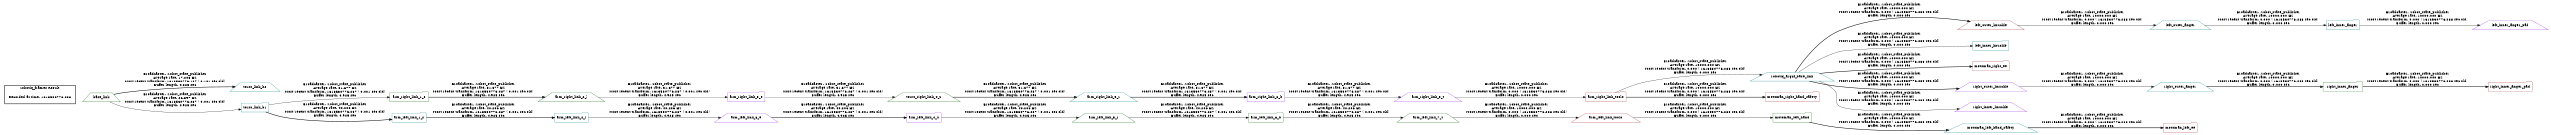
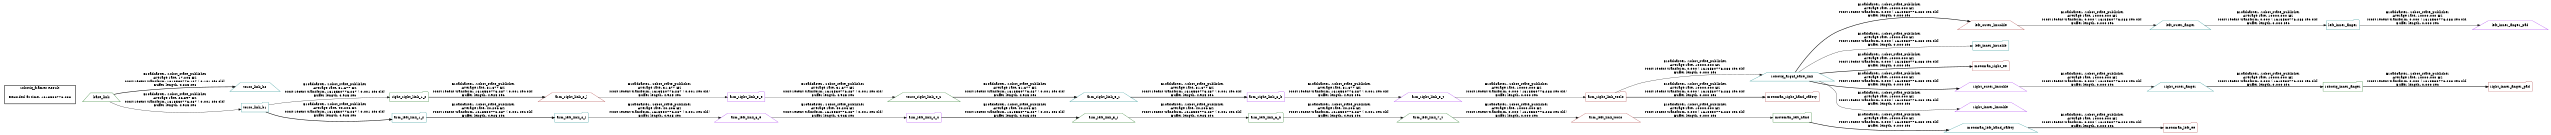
  digraph {
    rankdir=LR
    node [color=teal shape=trapezium]
    edge [style=solid]
    "Recorded at time: 1613530776.288" [shape=plaintext]
    base_link [color=darkgreen]
    arm_left_link_7_t [color=darkgreen]
    arm_left_link_tool0 [color=brown]
    motoman_left_hand [color=darkgreen shape=folder]
    motoman_left_hand_safety
    arm_left_link_6_b [color=darkgreen shape=folder]
    n8 [color=purple label=arm_right_link_5_t]
    arm_right_link_tool0 [color=brown shape=folder]
    robotiq_arg2f_base_link
    motoman_right_hand_safety [color=brown shape=folder]
    left_outer_knuckle [color=brown]
    left_inner_knuckle [shape=folder]
    motoman_right_ee [color=brown shape=folder]
    right_outer_knuckle [color=purple]
    right_inner_knuckle [color=purple]
    arm_right_link_6_b [color=purple shape=folder]
    left_outer_finger
    right_outer_finger
    left_inner_finger [shape=folder]
    left_inner_finger_pad [color=purple]
    motoman_left_ee [color=brown shape=folder]
-   right_inner_finger [color=darkgreen shape=folder]
+   right_inner_finger [color=darkgreen shape=folder label=robotiq_inner_finger]
    right_inner_finger_pad [color=brown shape=folder]
    torso_link_b2
    torso_link_b1 [shape=folder]
-   arm_right_link_1_s [color=darkgreen shape=folder]
+   arm_right_link_1_s [color=darkgreen shape=folder label=right_right_link_1_s]
    arm_left_link_1_s [shape=folder]
-   arm_right_link_2_l [color=darkgreen]
+   arm_right_link_2_l [color=brown]
    arm_left_link_2_l [shape=folder]
    arm_right_link_3_e [color=purple shape=folder]
    n32 [color=darkgreen label=torso_right_link_4_u]
    arm_right_link_5_r
    arm_left_link_3_e [color=purple]
    arm_left_link_4_u [color=purple shape=folder]
    arm_left_link_5_r [color=darkgreen]
    subgraph cluster_1 {
      color=black
      label="robotiq_frames Result"
      style=bold
      "Recorded at time: 1613530776.288"
    }
    "Recorded at time: 1613530776.288" -> base_link [style=invis]
    base_link -> torso_link_b2 [label="Broadcaster: /robot_state_publisher\nAverage rate: 17.203 Hz\nMost recent transform: 1613530776.187 ( 0.101 sec old)\nBuffer length: 4.825 sec\n" style=bold]
    base_link -> torso_link_b1 [label="Broadcaster: /robot_state_publisher\nAverage rate: 26.397 Hz\nMost recent transform: 1613530776.287 ( 0.001 sec old)\nBuffer length: 4.925 sec\n"]
    arm_left_link_7_t -> arm_left_link_tool0 [label="Broadcaster: /robot_state_publisher\nAverage rate: 10000.000 Hz\nMost recent transform: 0.000 ( 1613530776.288 sec old)\nBuffer length: 0.000 sec\n"]
    arm_left_link_tool0 -> motoman_left_hand [label="Broadcaster: /robot_state_publisher\nAverage rate: 10000.000 Hz\nMost recent transform: 0.000 ( 1613530776.288 sec old)\nBuffer length: 0.000 sec\n"]
    motoman_left_hand -> motoman_left_hand_safety [label="Broadcaster: /robot_state_publisher\nAverage rate: 10000.000 Hz\nMost recent transform: 0.000 ( 1613530776.288 sec old)\nBuffer length: 0.000 sec\n" style=bold]
    motoman_left_hand_safety -> motoman_left_ee [label="Broadcaster: /robot_state_publisher\nAverage rate: 10000.000 Hz\nMost recent transform: 0.000 ( 1613530776.288 sec old)\nBuffer length: 0.000 sec\n" style=bold]
    arm_left_link_6_b -> arm_left_link_7_t [label="Broadcaster: /robot_state_publisher\nAverage rate: 40.206 Hz\nMost recent transform: 1613530776.287 ( 0.001 sec old)\nBuffer length: 4.925 sec\n"]
    n8 -> arm_right_link_tool0 [label="Broadcaster: /robot_state_publisher\nAverage rate: 10000.000 Hz\nMost recent transform: 0.000 ( 1613530776.288 sec old)\nBuffer length: 0.000 sec\n"]
    arm_right_link_tool0 -> robotiq_arg2f_base_link [label="Broadcaster: /robot_state_publisher\nAverage rate: 10000.000 Hz\nMost recent transform: 0.000 ( 1613530776.288 sec old)\nBuffer length: 0.000 sec\n"]
    arm_right_link_tool0 -> motoman_right_hand_safety [label="Broadcaster: /robot_state_publisher\nAverage rate: 10000.000 Hz\nMost recent transform: 0.000 ( 1613530776.288 sec old)\nBuffer length: 0.000 sec\n" style=bold]
    robotiq_arg2f_base_link -> left_outer_knuckle [label="Broadcaster: /robot_state_publisher\nAverage rate: 10000.000 Hz\nMost recent transform: 0.000 ( 1613530776.288 sec old)\nBuffer length: 0.000 sec\n" style=bold]
    robotiq_arg2f_base_link -> left_inner_knuckle [label="Broadcaster: /robot_state_publisher\nAverage rate: 10000.000 Hz\nMost recent transform: 0.000 ( 1613530776.288 sec old)\nBuffer length: 0.000 sec\n"]
    robotiq_arg2f_base_link -> motoman_right_ee [label="Broadcaster: /robot_state_publisher\nAverage rate: 10000.000 Hz\nMost recent transform: 0.000 ( 1613530776.288 sec old)\nBuffer length: 0.000 sec\n" style=bold]
    robotiq_arg2f_base_link -> right_outer_knuckle [label="Broadcaster: /robot_state_publisher\nAverage rate: 10000.000 Hz\nMost recent transform: 0.000 ( 1613530776.288 sec old)\nBuffer length: 0.000 sec\n" style=bold]
    robotiq_arg2f_base_link -> right_inner_knuckle [label="Broadcaster: /robot_state_publisher\nAverage rate: 10000.000 Hz\nMost recent transform: 0.000 ( 1613530776.288 sec old)\nBuffer length: 0.000 sec\n"]
    left_outer_knuckle -> left_outer_finger [label="Broadcaster: /robot_state_publisher\nAverage rate: 10000.000 Hz\nMost recent transform: 0.000 ( 1613530776.288 sec old)\nBuffer length: 0.000 sec\n"]
    right_outer_knuckle -> right_outer_finger [label="Broadcaster: /robot_state_publisher\nAverage rate: 10000.000 Hz\nMost recent transform: 0.000 ( 1613530776.288 sec old)\nBuffer length: 0.000 sec\n"]
    arm_right_link_6_b -> n8 [label="Broadcaster: /robot_state_publisher\nAverage rate: 31.677 Hz\nMost recent transform: 1613530776.287 ( 0.001 sec old)\nBuffer length: 4.925 sec\n"]
    left_outer_finger -> left_inner_finger [label="Broadcaster: /robot_state_publisher\nAverage rate: 10000.000 Hz\nMost recent transform: 0.000 ( 1613530776.288 sec old)\nBuffer length: 0.000 sec\n"]
    right_outer_finger -> right_inner_finger [label="Broadcaster: /robot_state_publisher\nAverage rate: 10000.000 Hz\nMost recent transform: 0.000 ( 1613530776.288 sec old)\nBuffer length: 0.000 sec\n" style=bold]
    left_inner_finger -> left_inner_finger_pad [label="Broadcaster: /robot_state_publisher\nAverage rate: 10000.000 Hz\nMost recent transform: 0.000 ( 1613530776.288 sec old)\nBuffer length: 0.000 sec\n"]
    right_inner_finger -> right_inner_finger_pad [label="Broadcaster: /robot_state_publisher\nAverage rate: 10000.000 Hz\nMost recent transform: 0.000 ( 1613530776.288 sec old)\nBuffer length: 0.000 sec\n" style=bold]
    torso_link_b1 -> arm_right_link_1_s [label="Broadcaster: /robot_state_publisher\nAverage rate: 31.677 Hz\nMost recent transform: 1613530776.287 ( 0.001 sec old)\nBuffer length: 4.925 sec\n"]
    torso_link_b1 -> arm_left_link_1_s [label="Broadcaster: /robot_state_publisher\nAverage rate: 40.206 Hz\nMost recent transform: 1613530776.287 ( 0.001 sec old)\nBuffer length: 4.925 sec\n" style=bold]
    arm_right_link_1_s -> arm_right_link_2_l [label="Broadcaster: /robot_state_publisher\nAverage rate: 31.677 Hz\nMost recent transform: 1613530776.287 ( 0.001 sec old)\nBuffer length: 4.925 sec\n" style=bold]
    arm_left_link_1_s -> arm_left_link_2_l [label="Broadcaster: /robot_state_publisher\nAverage rate: 40.206 Hz\nMost recent transform: 1613530776.287 ( 0.001 sec old)\nBuffer length: 4.925 sec\n" style=bold]
    arm_right_link_2_l -> arm_right_link_3_e [label="Broadcaster: /robot_state_publisher\nAverage rate: 31.677 Hz\nMost recent transform: 1613530776.287 ( 0.001 sec old)\nBuffer length: 4.925 sec\n"]
    arm_left_link_2_l -> arm_left_link_3_e [label="Broadcaster: /robot_state_publisher\nAverage rate: 40.206 Hz\nMost recent transform: 1613530776.287 ( 0.001 sec old)\nBuffer length: 4.925 sec\n"]
    arm_right_link_3_e -> n32 [label="Broadcaster: /robot_state_publisher\nAverage rate: 31.677 Hz\nMost recent transform: 1613530776.287 ( 0.001 sec old)\nBuffer length: 4.925 sec\n"]
    n32 -> arm_right_link_5_r [label="Broadcaster: /robot_state_publisher\nAverage rate: 31.677 Hz\nMost recent transform: 1613530776.287 ( 0.001 sec old)\nBuffer length: 4.925 sec\n" style=bold]
    arm_right_link_5_r -> arm_right_link_6_b [label="Broadcaster: /robot_state_publisher\nAverage rate: 31.677 Hz\nMost recent transform: 1613530776.287 ( 0.001 sec old)\nBuffer length: 4.925 sec\n" style=bold]
-   arm_left_link_3_e -> arm_left_link_4_u [label="Broadcaster: /robot_state_publisher\nAverage rate: 40.206 Hz\nMost recent transform: 1613530776.287 ( 0.001 sec old)\nBuffer length: 4.925 sec\n" style=bold]
-   arm_left_link_4_u -> arm_left_link_5_r [label="Broadcaster: /robot_state_publisher\nAverage rate: 40.206 Hz\nMost recent transform: 1613530776.287 ( 0.001 sec old)\nBuffer length: 4.925 sec\n"]
+   arm_left_link_3_e -> arm_left_link_4_u [label="Broadcaster: /robot_state_publisher\nAverage rate: 40.206 Hz\nMost recent transform: 1613530776.287 ( 0.001 sec old)\nBuffer length: 4.925 sec\n"]
+   arm_left_link_4_u -> arm_left_link_5_r [label="Broadcaster: /robot_state_publisher\nAverage rate: 40.206 Hz\nMost recent transform: 1613530776.287 ( 0.001 sec old)\nBuffer length: 4.925 sec\n" style=bold]
    arm_left_link_5_r -> arm_left_link_6_b [label="Broadcaster: /robot_state_publisher\nAverage rate: 40.206 Hz\nMost recent transform: 1613530776.287 ( 0.001 sec old)\nBuffer length: 4.925 sec\n"]
  }
